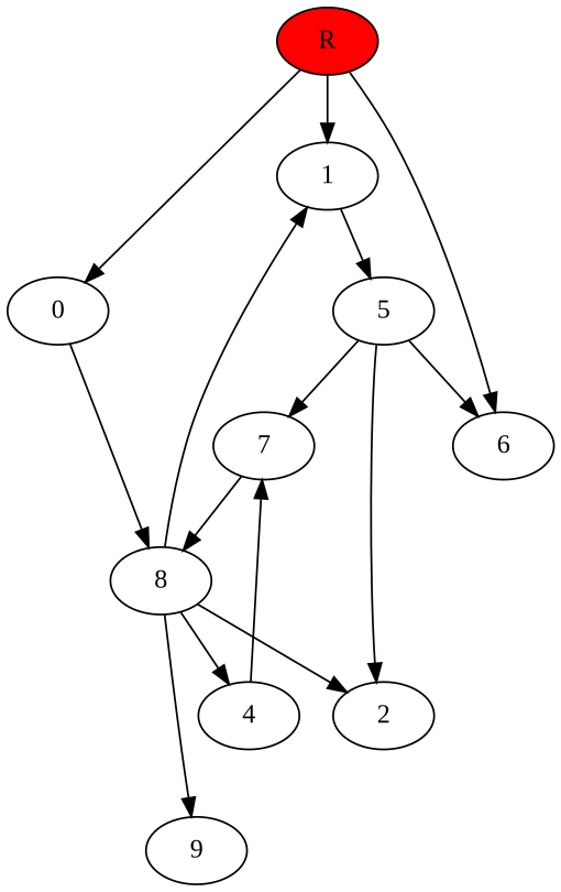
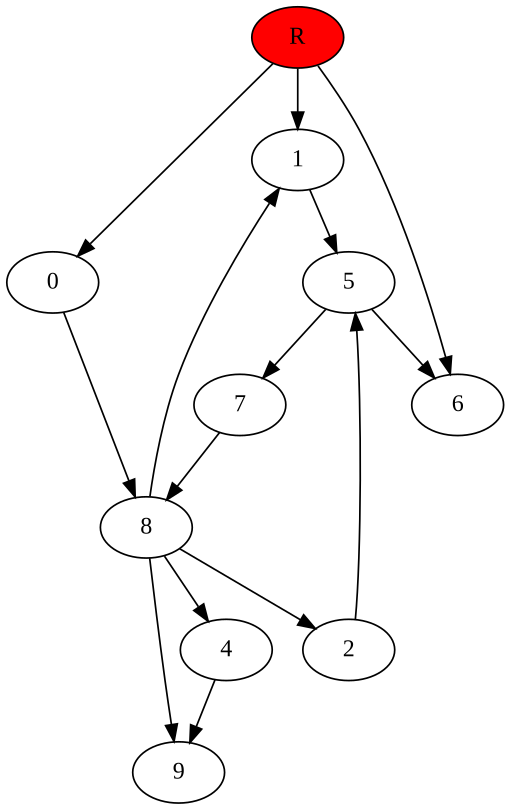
  digraph {
    fontname="Liberation Serif"
    node [fontname="Liberation Serif"]
    edge [fontname="Liberation Serif"]
    1
    5
    7
    6
    2
    n6 [label=0]
    8
    4
    9
    R [fillcolor="#ff0000" style=filled]
    1 -> 5
    5 -> 7
    5 -> 6
    7 -> 8
-   5 -> 2
+   2 -> 5
    n6 -> 8
    8 -> 1
    8 -> 2
    8 -> 4
    8 -> 9
-   4 -> 7
+   4 -> 9
    R -> 1
    R -> 6
    R -> n6
  }
